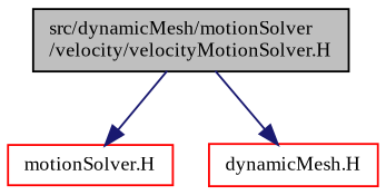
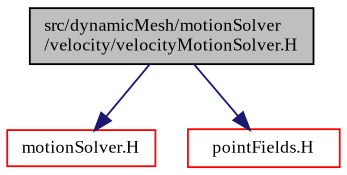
  digraph {
    fontname="Liberation Serif"
    node [color=red fontname="Liberation Serif" fontsize=10 shape=record]
    edge [color=midnightblue fontname="Liberation Serif" fontsize=10 labelfontname=Helvetica labelfontsize=10 style=solid]
    n1 [color=black fillcolor=grey75 fontcolor=black height=0.2 label="src/dynamicMesh/motionSolver\l/velocity/velocityMotionSolver.H" style=filled width=0.4]
    n2 [height=0.2 label="motionSolver.H" width=0.4]
-   n3 [height=0.2 label="dynamicMesh.H" width=0.4]
+   n3 [height=0.2 label="pointFields.H" width=0.4]
    n1 -> n2
    n1 -> n3
  }
